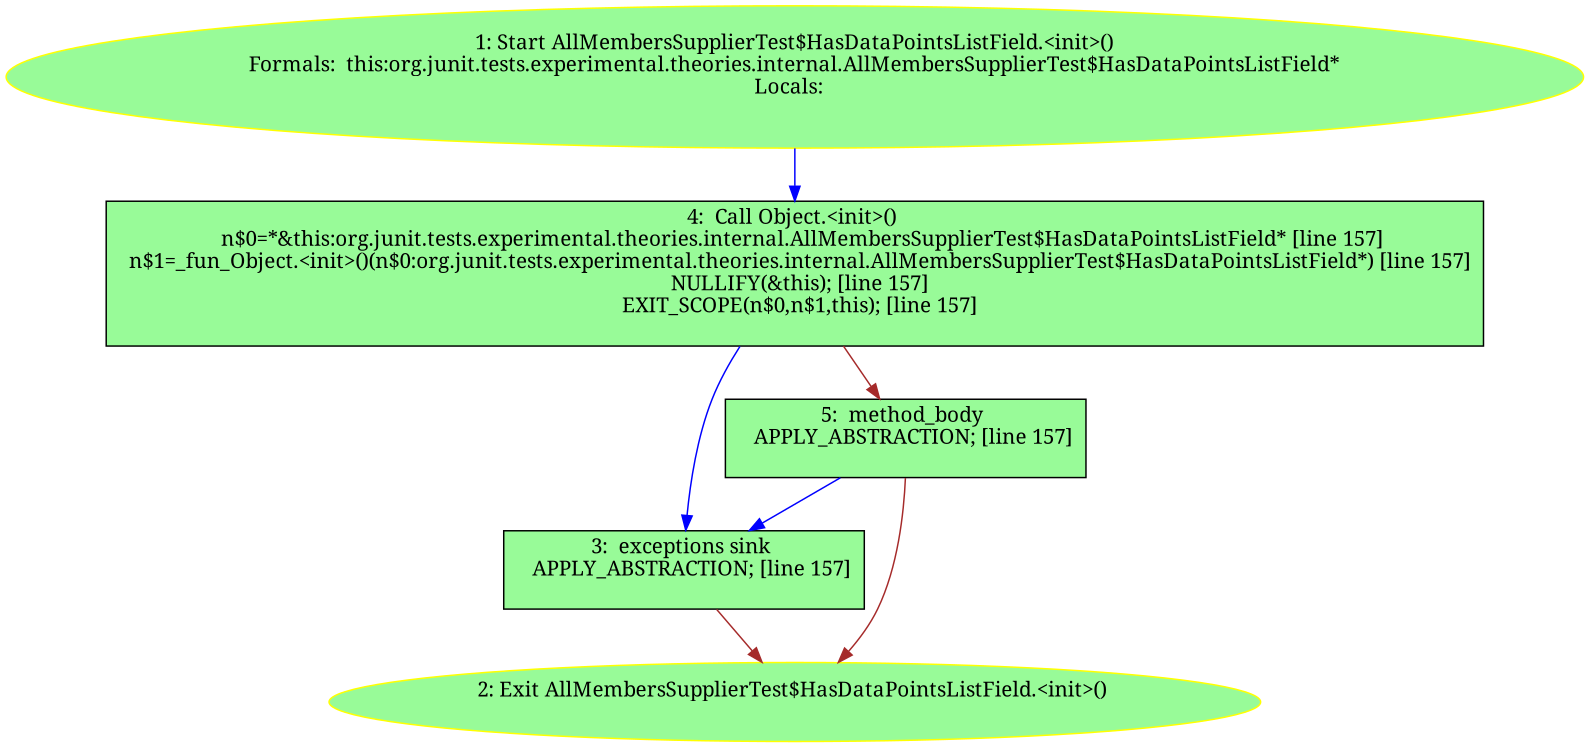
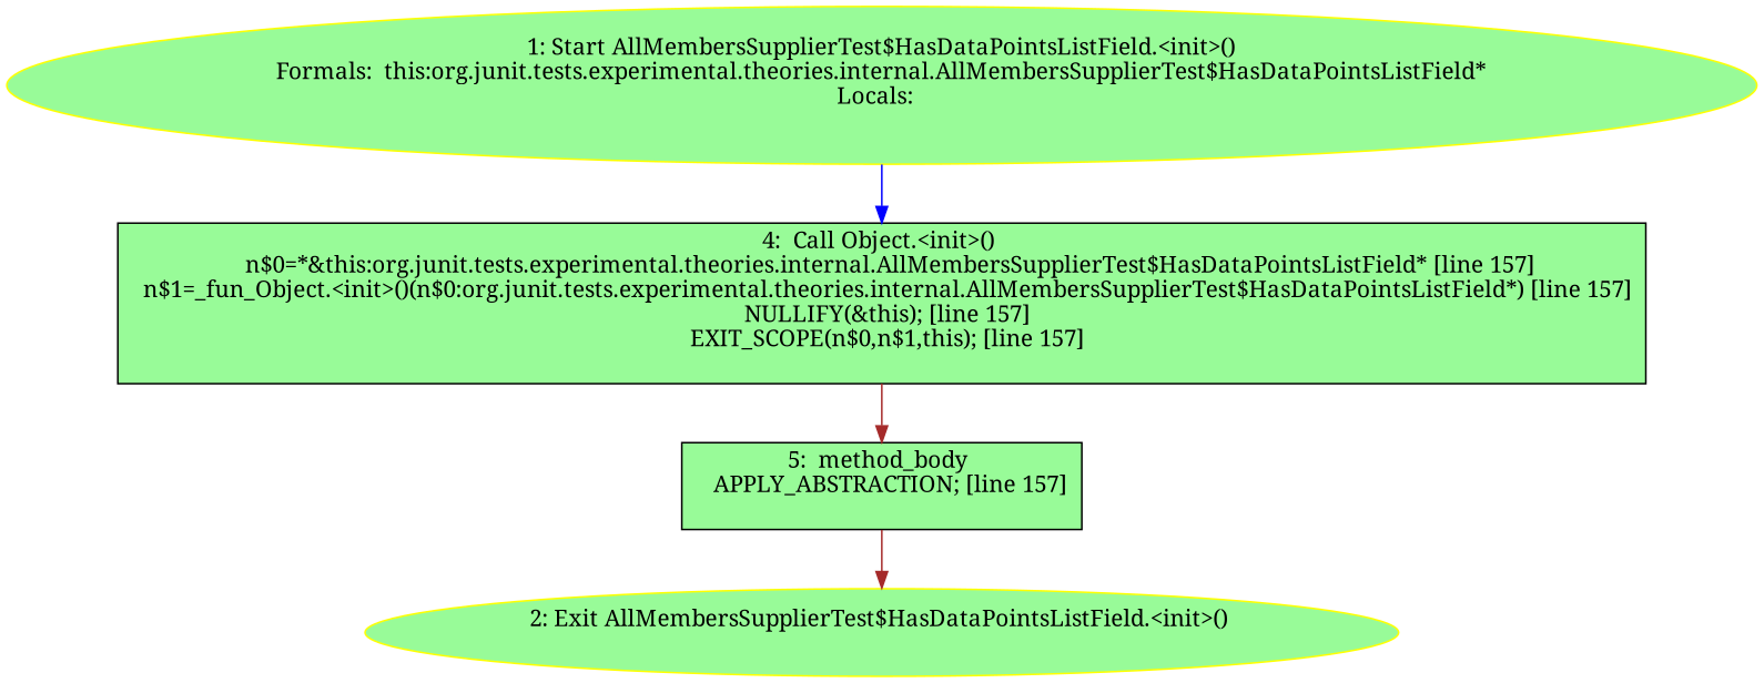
  digraph {
    fontname="Noto Serif"
    node [style=filled fillcolor=palegreen fontname="Noto Serif" shape=box]
    edge [color=blue fontname="Noto Serif"]
    n1 [color=yellow label="1: Start AllMembersSupplierTest$HasDataPointsListField.<init>()\nFormals:  this:org.junit.tests.experimental.theories.internal.AllMembersSupplierTest$HasDataPointsListField*\nLocals:  \n  " shape=""]
    n2 [label="4:  Call Object.<init>() \n   n$0=*&this:org.junit.tests.experimental.theories.internal.AllMembersSupplierTest$HasDataPointsListField* [line 157]\n  n$1=_fun_Object.<init>()(n$0:org.junit.tests.experimental.theories.internal.AllMembersSupplierTest$HasDataPointsListField*) [line 157]\n  NULLIFY(&this); [line 157]\n  EXIT_SCOPE(n$0,n$1,this); [line 157]\n "]
-   n3 [label="3:  exceptions sink \n   APPLY_ABSTRACTION; [line 157]\n "]
    n4 [label="5:  method_body \n   APPLY_ABSTRACTION; [line 157]\n "]
    n5 [color=yellow label="2: Exit AllMembersSupplierTest$HasDataPointsListField.<init>() \n  " shape=""]
    n1 -> n2
-   n2 -> n3
    n2 -> n4 [color=brown]
-   n3 -> n5 [color=brown]
-   n4 -> n3
    n4 -> n5 [color=brown]
  }
